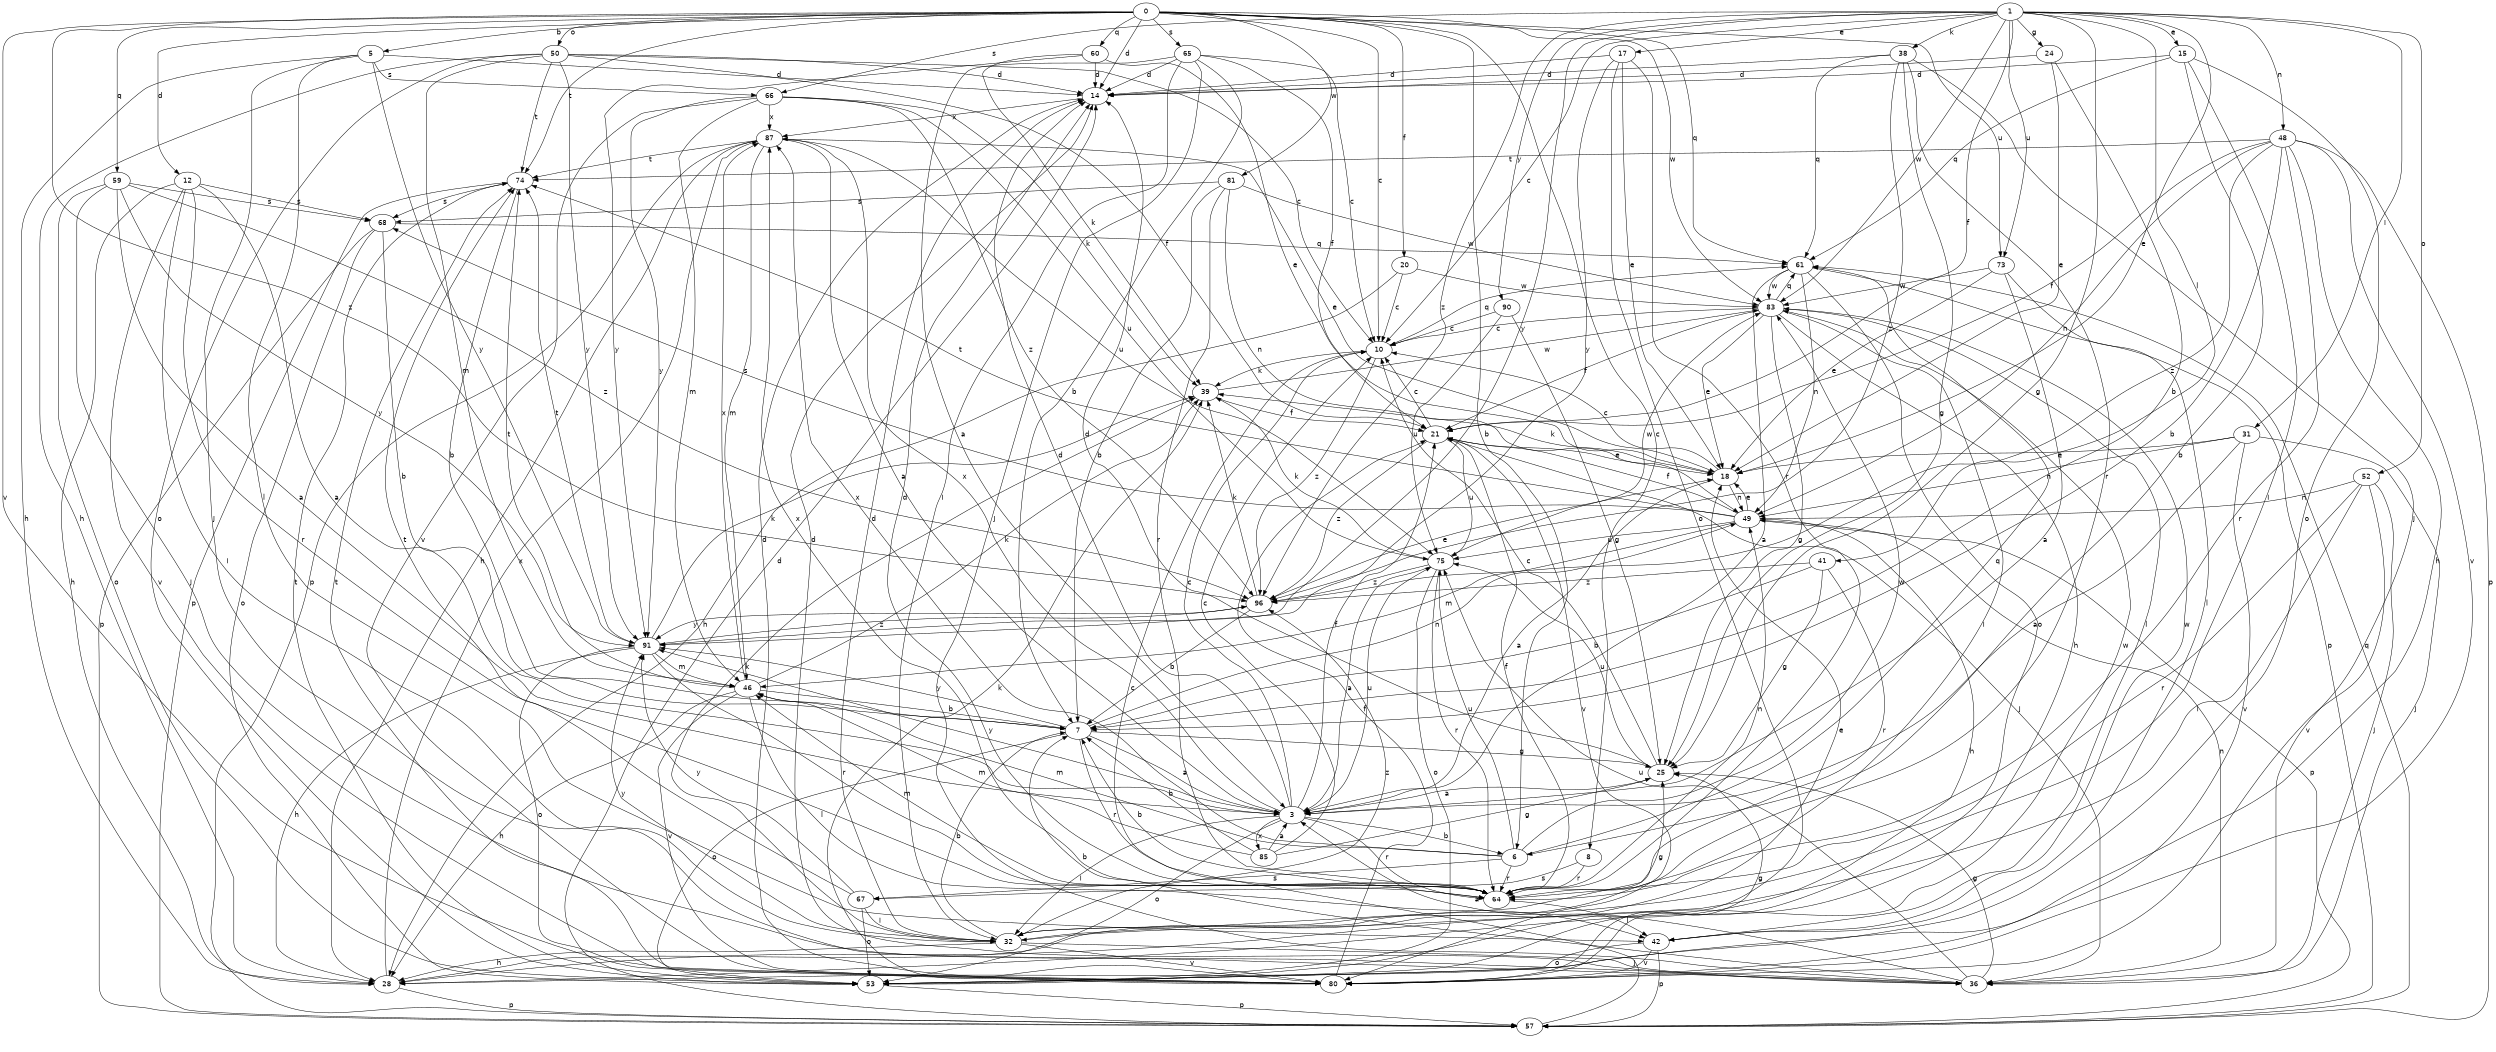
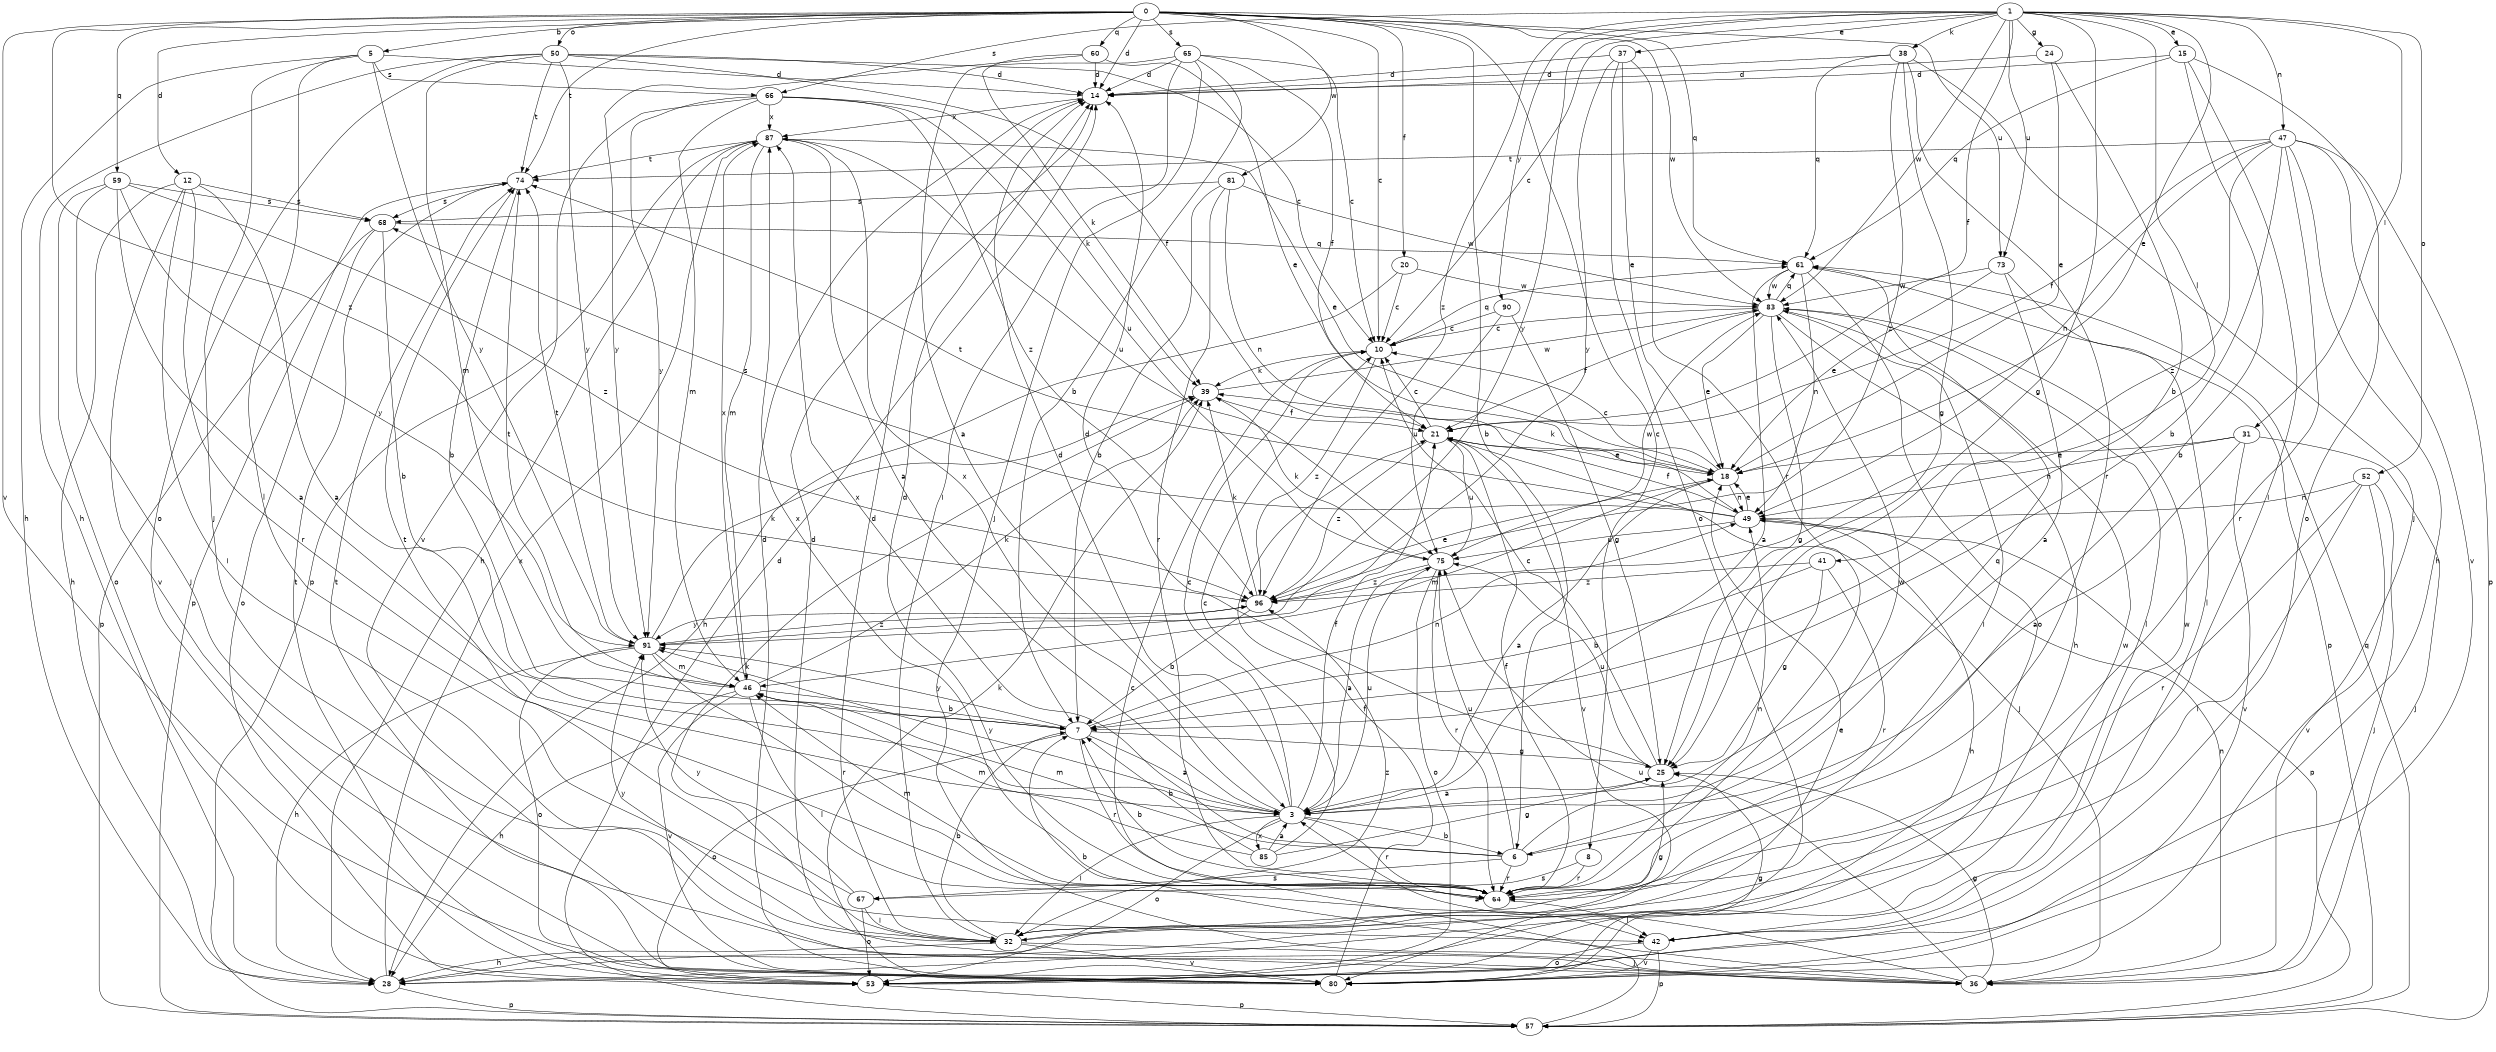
  strict digraph {
    fontname="DejaVu Sans"
    node [fontname="DejaVu Sans"]
    edge [fontname="DejaVu Sans"]
    0
    5
    6
    8
    10
    12
    14
    20
    50
    59
    60
    61
    65
    n14 [label=74]
    73
    80
    81
    83
    96
    66
    91
    28
    36
    42
    64
    75
    87
    46
    67
    39
    3
    32
    68
    21
    53
    18
    49
    57
    7
    25
    1
    15
-   17
+   17 [label=37]
    24
    31
    n46 [label=38]
    41
-   48
+   48 [label=47]
    52
    90
    85
    0 -> 5 [label=b]
    0 -> 6 [label=b]
    0 -> 8 [label=c]
    0 -> 10 [label=c]
    0 -> 12 [label=d]
    0 -> 14 [label=d]
    0 -> 20 [label=f]
    0 -> 50 [label=o]
    0 -> 59 [label=q]
    0 -> 60 [label=q]
    0 -> 61 [label=q]
    0 -> 65 [label=s]
    0 -> n14 [label=t]
    0 -> 73 [label=u]
    0 -> 80 [label=v]
    0 -> 81 [label=w]
    0 -> 83 [label=w]
    0 -> 96 [label=z]
    5 -> 14 [label=d]
    5 -> 66 [label=s]
    5 -> 91 [label=y]
    5 -> 28 [label=h]
    5 -> 36 [label=j]
    5 -> 42 [label=l]
    6 -> 61 [label=q]
    6 -> 83 [label=w]
    6 -> 64 [label=r]
    6 -> 75 [label=u]
    6 -> 87 [label=x]
    6 -> 46 [label=m]
    6 -> 67 [label=s]
    8 -> 64 [label=r]
    8 -> 67 [label=s]
    10 -> 61 [label=q]
    10 -> 96 [label=z]
    10 -> 39 [label=k]
    12 -> 80 [label=v]
    12 -> 28 [label=h]
    12 -> 64 [label=r]
    12 -> 3 [label=a]
    12 -> 32 [label=i]
    12 -> 68 [label=s]
    14 -> 87 [label=x]
    20 -> 10 [label=c]
    20 -> 83 [label=w]
    20 -> 28 [label=h]
    50 -> 10 [label=c]
    50 -> 14 [label=d]
    50 -> n14 [label=t]
    50 -> 91 [label=y]
    50 -> 28 [label=h]
    50 -> 46 [label=m]
    50 -> 21 [label=f]
    50 -> 53 [label=o]
    59 -> 96 [label=z]
    59 -> 91 [label=y]
    59 -> 36 [label=j]
    59 -> 3 [label=a]
    59 -> 68 [label=s]
    59 -> 53 [label=o]
    60 -> 14 [label=d]
    60 -> 91 [label=y]
    60 -> 39 [label=k]
    60 -> 18 [label=e]
    61 -> 83 [label=w]
    61 -> 3 [label=a]
    61 -> 53 [label=o]
    61 -> 49 [label=n]
    61 -> 57 [label=p]
    65 -> 10 [label=c]
    65 -> 14 [label=d]
    65 -> 36 [label=j]
    65 -> 3 [label=a]
    65 -> 32 [label=i]
    65 -> 21 [label=f]
    65 -> 7 [label=b]
    n14 -> 68 [label=s]
    n14 -> 57 [label=p]
    n14 -> 7 [label=b]
    73 -> 83 [label=w]
    73 -> 42 [label=l]
    73 -> 3 [label=a]
    73 -> 18 [label=e]
    80 -> 14 [label=d]
    80 -> n14 [label=t]
    80 -> 83 [label=w]
    80 -> 39 [label=k]
    80 -> 21 [label=f]
    80 -> 25 [label=g]
    81 -> 83 [label=w]
    81 -> 64 [label=r]
    81 -> 68 [label=s]
    81 -> 49 [label=n]
    81 -> 7 [label=b]
    83 -> 10 [label=c]
    83 -> 61 [label=q]
    83 -> 28 [label=h]
    83 -> 42 [label=l]
    83 -> 32 [label=i]
    83 -> 21 [label=f]
    83 -> 18 [label=e]
    83 -> 25 [label=g]
    96 -> 91 [label=y]
    96 -> 39 [label=k]
    96 -> 18 [label=e]
    96 -> 7 [label=b]
    66 -> 80 [label=v]
    66 -> 96 [label=z]
    66 -> 91 [label=y]
    66 -> 75 [label=u]
    66 -> 87 [label=x]
    66 -> 46 [label=m]
    66 -> 39 [label=k]
    91 -> n14 [label=t]
    91 -> 96 [label=z]
    91 -> 28 [label=h]
    91 -> 64 [label=r]
    91 -> 46 [label=m]
    91 -> 39 [label=k]
    91 -> 53 [label=o]
    28 -> 87 [label=x]
    28 -> 18 [label=e]
    28 -> 57 [label=p]
    36 -> 14 [label=d]
    36 -> 75 [label=u]
    36 -> 3 [label=a]
    36 -> 49 [label=n]
    36 -> 7 [label=b]
    36 -> 25 [label=g]
    42 -> 80 [label=v]
    42 -> 83 [label=w]
    42 -> 53 [label=o]
    42 -> 57 [label=p]
    64 -> 14 [label=d]
    64 -> 42 [label=l]
    64 -> 87 [label=x]
    64 -> 46 [label=m]
    64 -> 21 [label=f]
    64 -> 49 [label=n]
    64 -> 7 [label=b]
    75 -> 83 [label=w]
    75 -> 96 [label=z]
    75 -> 64 [label=r]
    75 -> 39 [label=k]
    75 -> 3 [label=a]
    75 -> 53 [label=o]
    87 -> n14 [label=t]
    87 -> 28 [label=h]
    87 -> 75 [label=u]
    87 -> 46 [label=m]
    87 -> 3 [label=a]
    87 -> 18 [label=e]
    87 -> 57 [label=p]
    46 -> n14 [label=t]
    46 -> 80 [label=v]
    46 -> 28 [label=h]
    46 -> 42 [label=l]
    46 -> 87 [label=x]
    46 -> 39 [label=k]
    46 -> 7 [label=b]
    67 -> n14 [label=t]
    67 -> 91 [label=y]
    67 -> 32 [label=i]
    67 -> 53 [label=o]
    39 -> 83 [label=w]
    39 -> 21 [label=f]
    3 -> 6 [label=b]
    3 -> 10 [label=c]
    3 -> 14 [label=d]
    3 -> 91 [label=y]
    3 -> 64 [label=r]
    3 -> 75 [label=u]
    3 -> 87 [label=x]
    3 -> 32 [label=i]
    3 -> 21 [label=f]
    3 -> 53 [label=o]
    3 -> 85 [label=x]
    32 -> 14 [label=d]
    32 -> 80 [label=v]
    32 -> 96 [label=z]
    32 -> 91 [label=y]
    32 -> 28 [label=h]
    32 -> 36 [label=j]
    32 -> 39 [label=k]
    32 -> 7 [label=b]
    32 -> 25 [label=g]
    68 -> 61 [label=q]
    68 -> 53 [label=o]
    68 -> 57 [label=p]
    68 -> 7 [label=b]
    21 -> 10 [label=c]
    21 -> 80 [label=v]
    21 -> 96 [label=z]
    21 -> 36 [label=j]
    21 -> 75 [label=u]
    21 -> 18 [label=e]
    53 -> n14 [label=t]
    53 -> 57 [label=p]
    18 -> 10 [label=c]
    18 -> 39 [label=k]
    18 -> 3 [label=a]
    18 -> 49 [label=n]
    49 -> n14 [label=t]
    49 -> 28 [label=h]
    49 -> 75 [label=u]
-   49 -> 46 [label=m]
+   18 -> 46 [label=m]
    49 -> 68 [label=s]
    49 -> 21 [label=f]
    49 -> 18 [label=e]
    49 -> 57 [label=p]
    57 -> 10 [label=c]
    57 -> 14 [label=d]
    57 -> 61 [label=q]
    7 -> 91 [label=y]
    7 -> 64 [label=r]
    7 -> 3 [label=a]
    7 -> 53 [label=o]
    7 -> 49 [label=n]
    7 -> 25 [label=g]
    25 -> 10 [label=c]
    25 -> 14 [label=d]
    25 -> 75 [label=u]
    25 -> 3 [label=a]
    1 -> 10 [label=c]
    1 -> 73 [label=u]
    1 -> 83 [label=w]
    1 -> 96 [label=z]
    1 -> 66 [label=s]
    1 -> 91 [label=y]
    1 -> 21 [label=f]
    1 -> 18 [label=e]
    1 -> 25 [label=g]
    1 -> 15 [label=e]
    1 -> 17 [label=e]
    1 -> 24 [label=g]
    1 -> 31 [label=i]
    1 -> n46 [label=k]
    1 -> 41 [label=l]
    1 -> 48 [label=n]
    1 -> 52 [label=o]
    1 -> 90 [label=y]
    15 -> 6 [label=b]
    15 -> 14 [label=d]
    15 -> 61 [label=q]
    15 -> 32 [label=i]
    15 -> 53 [label=o]
    17 -> 14 [label=d]
    17 -> 91 [label=y]
    17 -> 64 [label=r]
    17 -> 53 [label=o]
    17 -> 18 [label=e]
    24 -> 14 [label=d]
    24 -> 18 [label=e]
    24 -> 7 [label=b]
    31 -> 80 [label=v]
    31 -> 36 [label=j]
    31 -> 3 [label=a]
    31 -> 18 [label=e]
    31 -> 49 [label=n]
    n46 -> 14 [label=d]
    n46 -> 61 [label=q]
    n46 -> 96 [label=z]
    n46 -> 36 [label=j]
    n46 -> 64 [label=r]
    n46 -> 25 [label=g]
    41 -> 96 [label=z]
    41 -> 64 [label=r]
    41 -> 7 [label=b]
    41 -> 25 [label=g]
    48 -> n14 [label=t]
    48 -> 80 [label=v]
    48 -> 96 [label=z]
    48 -> 28 [label=h]
    48 -> 64 [label=r]
    48 -> 21 [label=f]
    48 -> 49 [label=n]
    48 -> 57 [label=p]
    48 -> 7 [label=b]
    52 -> 80 [label=v]
    52 -> 36 [label=j]
    52 -> 64 [label=r]
    52 -> 32 [label=i]
    52 -> 49 [label=n]
    90 -> 10 [label=c]
    90 -> 75 [label=u]
    90 -> 25 [label=g]
    85 -> 10 [label=c]
    85 -> 46 [label=m]
    85 -> 3 [label=a]
    85 -> 7 [label=b]
    85 -> 25 [label=g]
  }
